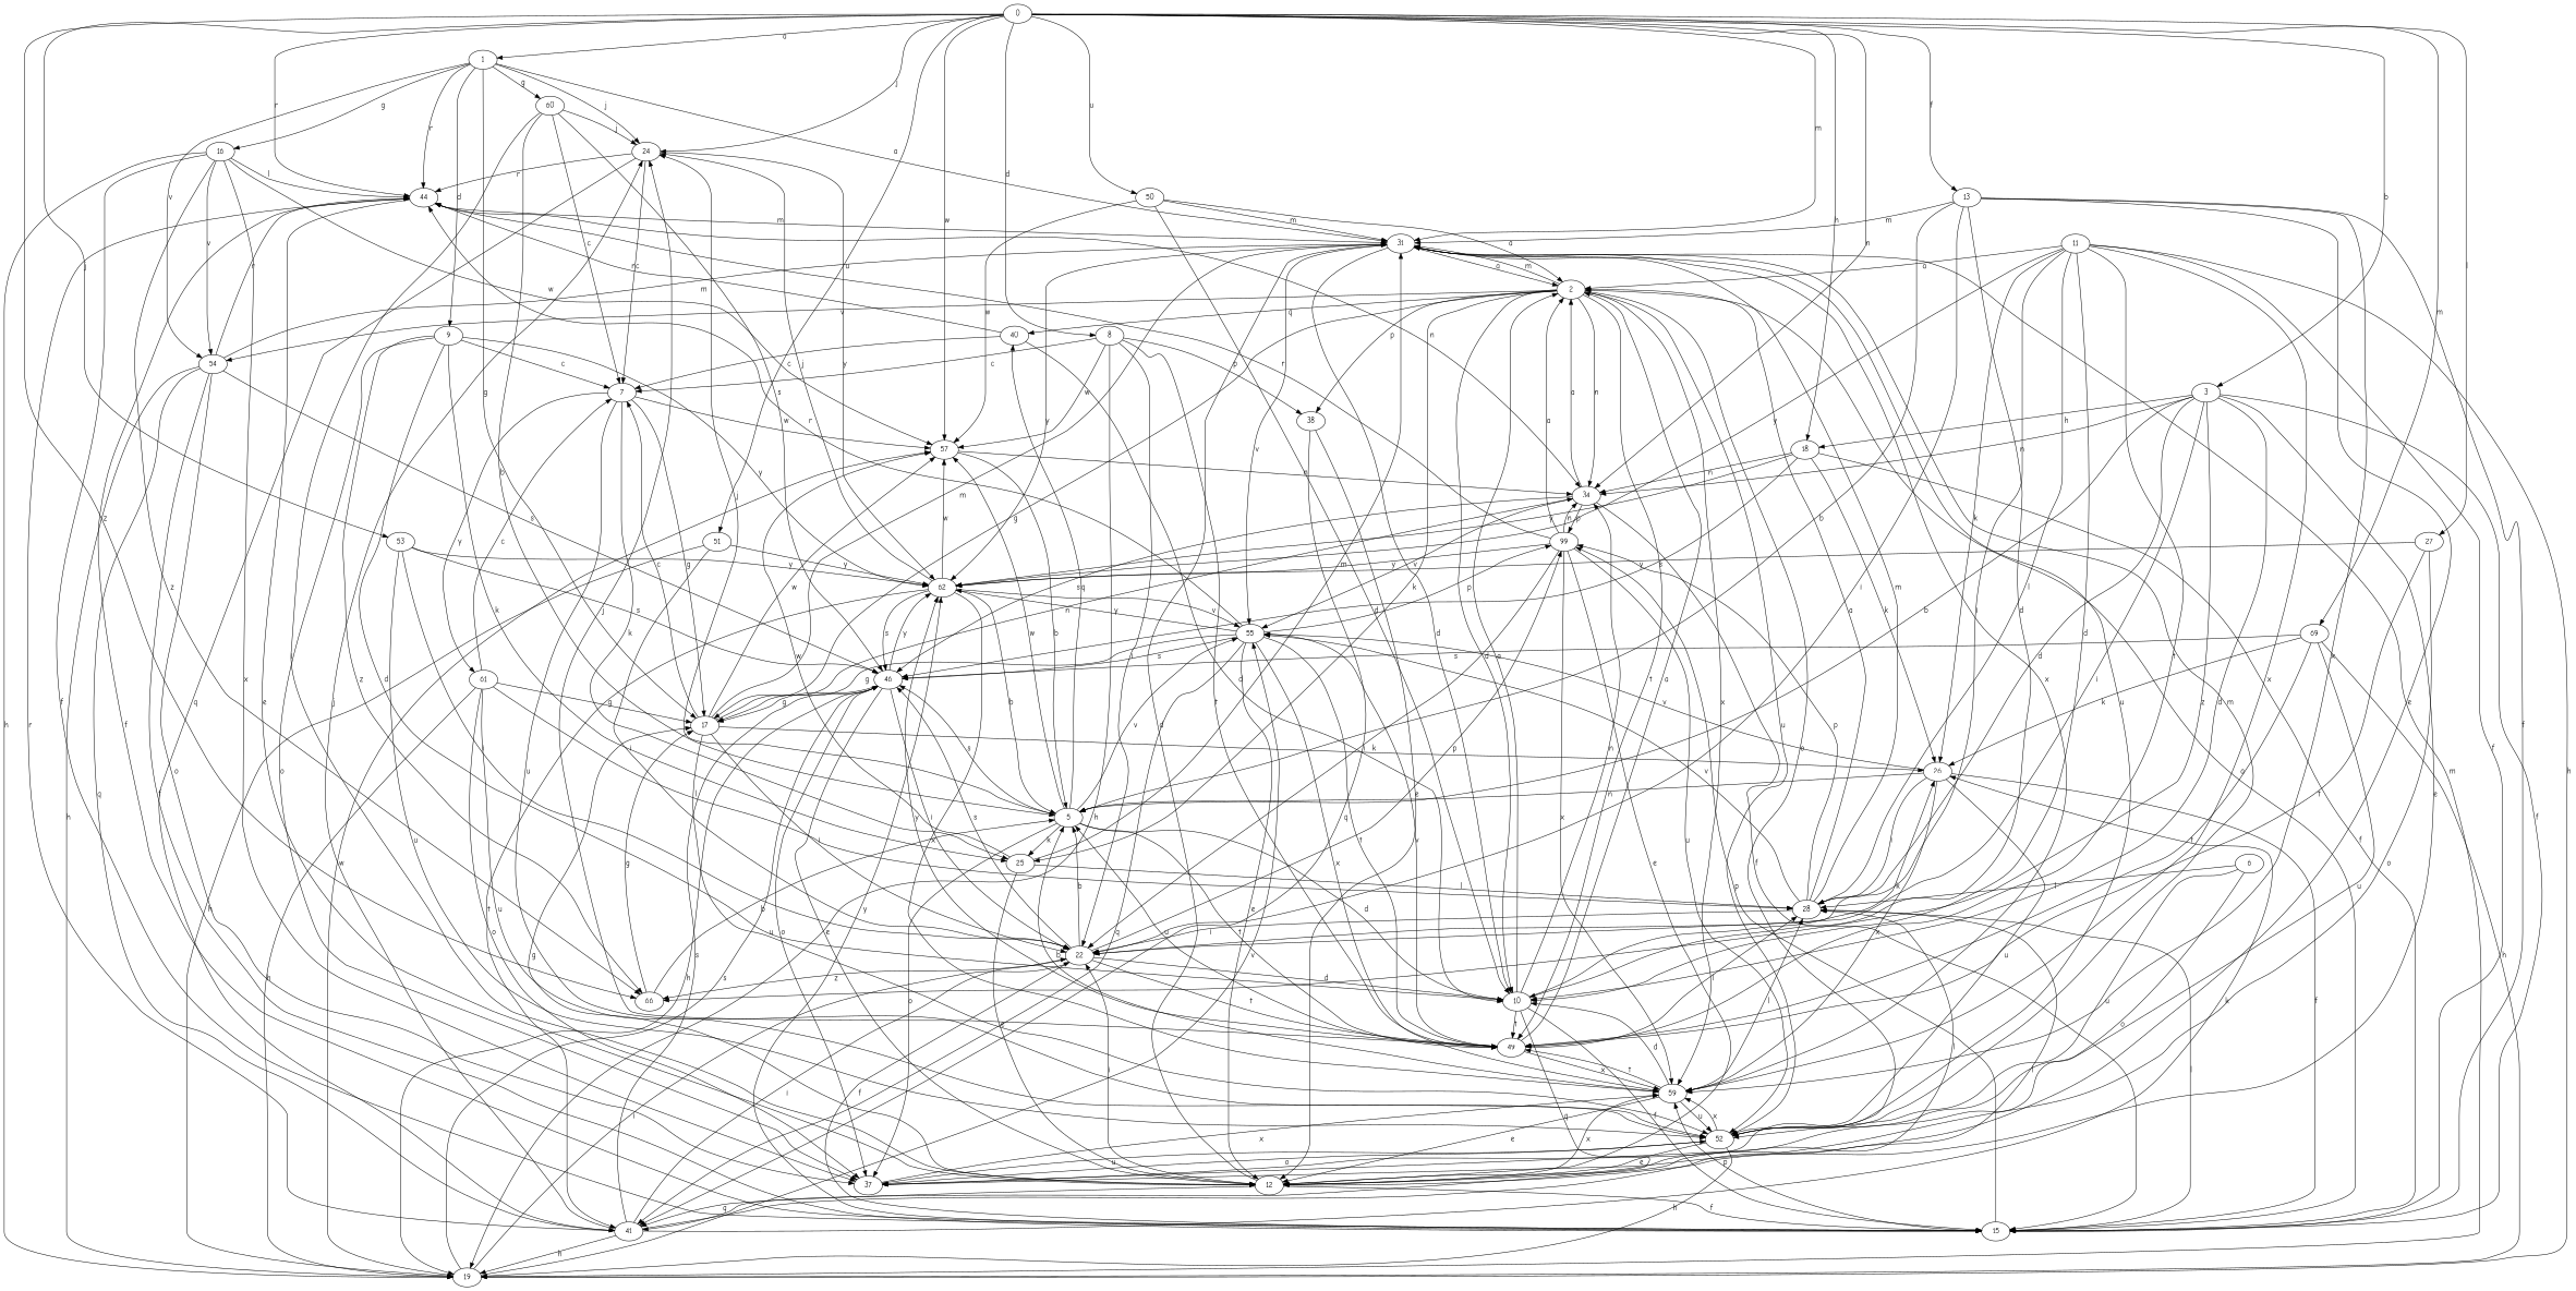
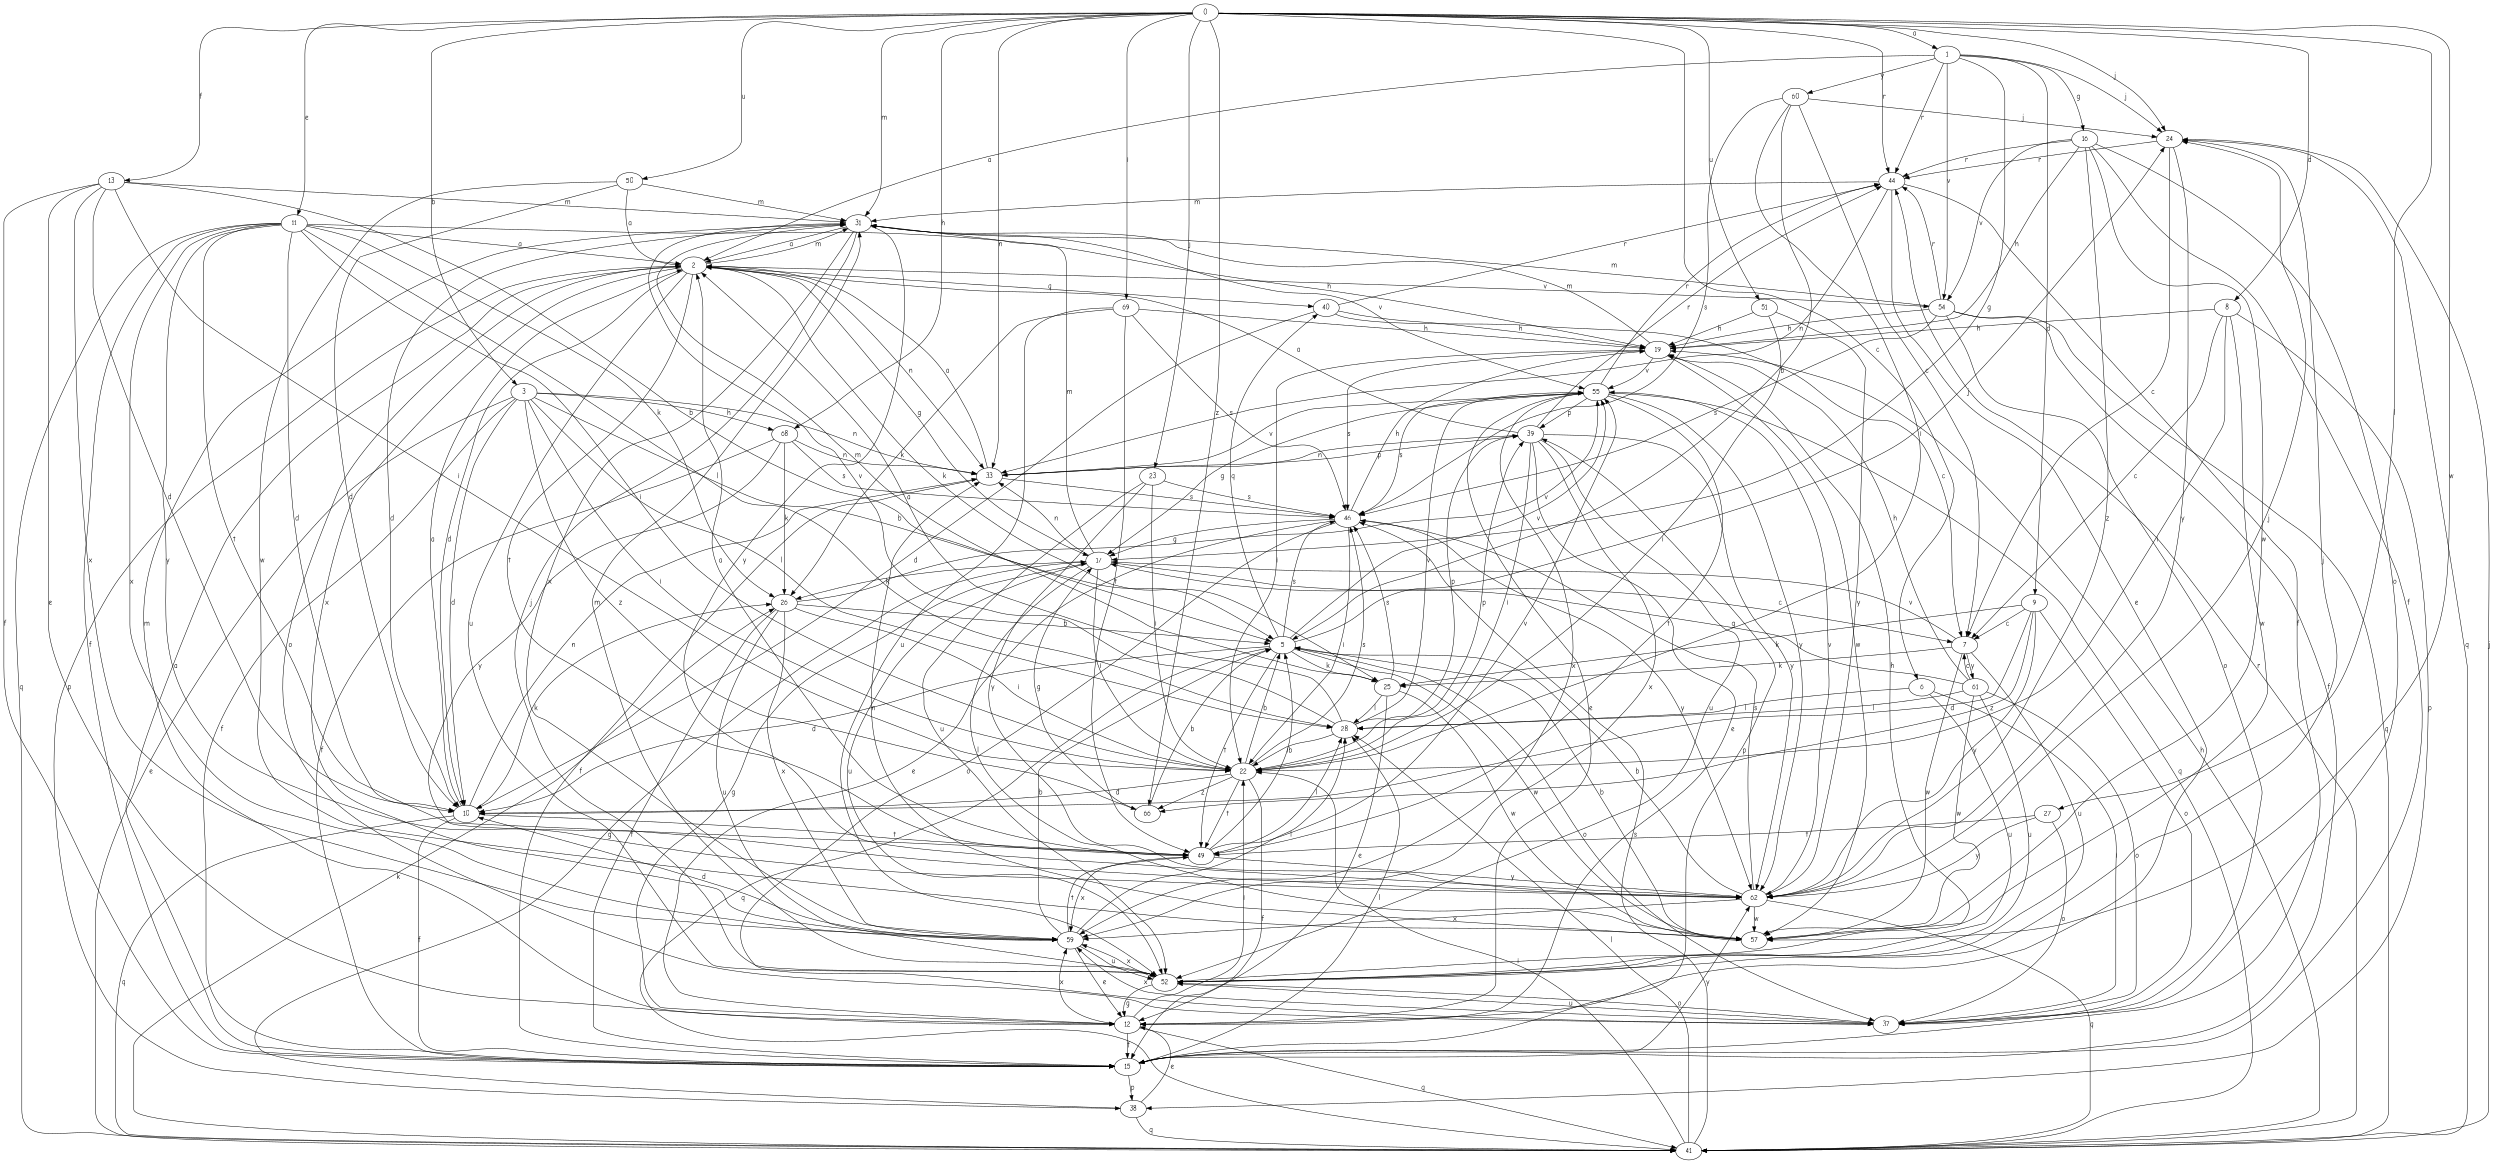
  strict digraph {
    fontname="Comic Neue"
    node [fontname="Comic Neue"]
    edge [fontname="Comic Neue"]
    0
    1
    3
    6
    8
    11
    13
-   18
-   23 [label=53]
+   18 [label=68]
+   23
    24
    27
    n12 [label=69]
    31
-   34
+   34 [label=33]
    44
    50
    51
    57
    66
    54
    2
    9
    16
    17
    60
    10
    5
    12
    15
    22
    28
    37
    52
    38
    49
    7
    19
    59
    41
    62
    26
    46
    55
-   39 [label=99]
+   39
    25
    40
    61
    0 -> 1 [label=a]
    0 -> 3 [label=b]
+   0 -> 6 [label=c]
    0 -> 8 [label=d]
+   0 -> 11 [label=e]
    0 -> 13 [label=f]
    0 -> 18 [label=h]
    0 -> 23 [label=j]
    0 -> 24 [label=j]
    0 -> 27 [label=l]
-   0 -> n12 [label=m]
+   0 -> n12 [label=i]
    0 -> 31 [label=m]
    0 -> 34 [label=n]
    0 -> 44 [label=r]
    0 -> 50 [label=u]
    0 -> 51 [label=u]
    0 -> 57 [label=w]
    0 -> 66 [label=z]
    1 -> 24 [label=j]
    1 -> 44 [label=r]
    1 -> 54 [label=v]
-   1 -> 31 [label=a]
+   1 -> 2 [label=a]
    1 -> 9 [label=d]
    1 -> 16 [label=g]
    1 -> 17 [label=g]
-   1 -> 60 [label=g]
+   1 -> 60 [label=y]
    3 -> 18 [label=h]
    3 -> 34 [label=n]
    3 -> 66 [label=z]
    3 -> 10 [label=d]
    3 -> 5 [label=b]
-   3 -> 12 [label=e]
+   3 -> 41 [label=e]
    3 -> 15 [label=f]
    3 -> 22 [label=i]
-   3 -> 28 [label=d]
+   3 -> 28 [label=l]
    6 -> 28 [label=l]
-   6 -> 37 [label=o]
+   6 -> 37 [label=i]
    6 -> 52 [label=u]
    8 -> 57 [label=w]
    8 -> 22 [label=i]
    8 -> 38 [label=p]
-   8 -> 49 [label=t]
    8 -> 7 [label=c]
    8 -> 19 [label=h]
    11 -> 2 [label=a]
    11 -> 10 [label=d]
    11 -> 15 [label=f]
    11 -> 22 [label=i]
    11 -> 28 [label=l]
    11 -> 49 [label=t]
    11 -> 19 [label=h]
    11 -> 59 [label=x]
+   11 -> 41 [label=q]
    11 -> 62 [label=y]
    11 -> 26 [label=k]
    13 -> 31 [label=m]
    13 -> 10 [label=d]
    13 -> 5 [label=b]
    13 -> 12 [label=e]
    13 -> 15 [label=f]
    13 -> 22 [label=i]
    13 -> 59 [label=x]
    18 -> 34 [label=n]
    18 -> 15 [label=f]
    18 -> 62 [label=y]
    18 -> 26 [label=k]
    18 -> 46 [label=s]
    23 -> 22 [label=i]
    23 -> 52 [label=u]
    23 -> 62 [label=y]
    23 -> 46 [label=s]
    24 -> 44 [label=r]
    24 -> 7 [label=c]
    24 -> 41 [label=q]
    24 -> 62 [label=y]
    27 -> 37 [label=o]
    27 -> 49 [label=t]
    27 -> 62 [label=y]
    n12 -> 52 [label=u]
    n12 -> 49 [label=t]
    n12 -> 19 [label=h]
    n12 -> 26 [label=k]
    n12 -> 46 [label=s]
    31 -> 2 [label=a]
    31 -> 10 [label=d]
-   31 -> 52 [label=u]
+   31 -> 52 [label=j]
    31 -> 59 [label=x]
    31 -> 62 [label=y]
    31 -> 55 [label=v]
    34 -> 2 [label=a]
    34 -> 15 [label=f]
    34 -> 46 [label=s]
    34 -> 55 [label=v]
    34 -> 39 [label=p]
    44 -> 31 [label=m]
    44 -> 34 [label=n]
    44 -> 12 [label=e]
    44 -> 15 [label=f]
    50 -> 31 [label=m]
    50 -> 57 [label=w]
    50 -> 2 [label=a]
    50 -> 10 [label=d]
    51 -> 22 [label=i]
    51 -> 19 [label=h]
    51 -> 62 [label=y]
    57 -> 34 [label=n]
    57 -> 5 [label=b]
    66 -> 17 [label=g]
    66 -> 5 [label=b]
    54 -> 31 [label=m]
    54 -> 44 [label=r]
    54 -> 15 [label=f]
    54 -> 37 [label=o]
    54 -> 19 [label=h]
    54 -> 41 [label=q]
    54 -> 46 [label=s]
    2 -> 31 [label=m]
    2 -> 34 [label=n]
    2 -> 54 [label=v]
    2 -> 17 [label=g]
    2 -> 10 [label=d]
    2 -> 37 [label=o]
    2 -> 52 [label=u]
    2 -> 38 [label=p]
    2 -> 49 [label=t]
    2 -> 59 [label=x]
    2 -> 25 [label=k]
    2 -> 40 [label=q]
    9 -> 66 [label=z]
    9 -> 10 [label=d]
    9 -> 37 [label=o]
    9 -> 7 [label=c]
    9 -> 62 [label=y]
    9 -> 25 [label=k]
-   16 -> 44 [label=l]
+   16 -> 44 [label=r]
    16 -> 57 [label=w]
-   16 -> 66 [label=z]
+   16 -> 62 [label=z]
    16 -> 54 [label=v]
    16 -> 15 [label=f]
-   16 -> 37 [label=x]
+   16 -> 37 [label=o]
    16 -> 19 [label=h]
    17 -> 31 [label=m]
    17 -> 34 [label=n]
-   17 -> 57 [label=w]
+   17 -> 57 [label=l]
    17 -> 22 [label=i]
    17 -> 52 [label=u]
    17 -> 7 [label=c]
    17 -> 26 [label=k]
    60 -> 24 [label=j]
    60 -> 5 [label=b]
-   60 -> 12 [label=i]
+   60 -> 22 [label=i]
    60 -> 7 [label=c]
    60 -> 46 [label=s]
    10 -> 34 [label=n]
    10 -> 2 [label=a]
    10 -> 15 [label=f]
    10 -> 49 [label=t]
    10 -> 41 [label=q]
    10 -> 26 [label=k]
    5 -> 24 [label=j]
    5 -> 57 [label=w]
    5 -> 10 [label=d]
    5 -> 37 [label=o]
    5 -> 49 [label=t]
+   5 -> 41 [label=q]
    5 -> 46 [label=s]
    5 -> 55 [label=v]
    5 -> 25 [label=k]
    5 -> 40 [label=q]
-   12 -> 31 [label=d]
+   12 -> 31 [label=m]
    12 -> 17 [label=g]
    12 -> 15 [label=f]
    12 -> 22 [label=i]
-   12 -> 28 [label=l]
    12 -> 59 [label=x]
    12 -> 41 [label=q]
    15 -> 2 [label=a]
    15 -> 28 [label=l]
-   15 -> 59 [label=p]
+   15 -> 38 [label=p]
    15 -> 62 [label=y]
    15 -> 39 [label=p]
    22 -> 66 [label=z]
    22 -> 10 [label=d]
    22 -> 5 [label=b]
    22 -> 15 [label=f]
    22 -> 49 [label=t]
    22 -> 46 [label=s]
    22 -> 39 [label=p]
-   28 -> 31 [label=m]
+   28 -> 31 [label=v]
    28 -> 2 [label=a]
    28 -> 22 [label=i]
    28 -> 55 [label=v]
    28 -> 39 [label=p]
    37 -> 52 [label=u]
    37 -> 59 [label=x]
-   49 -> 24 [label=j]
+   52 -> 24 [label=j]
    52 -> 31 [label=m]
-   52 -> 12 [label=e]
+   52 -> 12 [label=g]
    52 -> 37 [label=o]
    52 -> 19 [label=h]
    52 -> 59 [label=x]
+   38 -> 17 [label=g]
    38 -> 12 [label=e]
    38 -> 41 [label=q]
    49 -> 2 [label=a]
-   49 -> 5 [label=u]
+   49 -> 5 [label=b]
    49 -> 28 [label=l]
    49 -> 59 [label=x]
    49 -> 62 [label=y]
    49 -> 55 [label=v]
    7 -> 57 [label=w]
-   7 -> 17 [label=g]
+   7 -> 17 [label=v]
    7 -> 52 [label=u]
    7 -> 25 [label=k]
    7 -> 61 [label=y]
    19 -> 31 [label=m]
    19 -> 57 [label=w]
    19 -> 22 [label=i]
    19 -> 46 [label=s]
    19 -> 55 [label=v]
    59 -> 10 [label=d]
    59 -> 5 [label=b]
    59 -> 12 [label=e]
    59 -> 28 [label=l]
    59 -> 52 [label=u]
    59 -> 49 [label=t]
    41 -> 24 [label=j]
    41 -> 44 [label=r]
    41 -> 22 [label=i]
    41 -> 28 [label=l]
    41 -> 19 [label=h]
    41 -> 26 [label=k]
    41 -> 46 [label=s]
    62 -> 24 [label=j]
    62 -> 57 [label=w]
    62 -> 5 [label=b]
    62 -> 59 [label=x]
-   62 -> 41 [label=t]
+   62 -> 41 [label=q]
    62 -> 46 [label=s]
    62 -> 55 [label=v]
-   26 -> 5 [label=n]
+   26 -> 5 [label=b]
    26 -> 15 [label=f]
-   26 -> 28 [label=i]
+   26 -> 22 [label=i]
    26 -> 52 [label=u]
    26 -> 59 [label=x]
    26 -> 55 [label=v]
    46 -> 17 [label=g]
    46 -> 12 [label=e]
    46 -> 22 [label=i]
    46 -> 37 [label=o]
    46 -> 19 [label=h]
    46 -> 62 [label=y]
    55 -> 44 [label=r]
    55 -> 17 [label=g]
    55 -> 12 [label=e]
    55 -> 49 [label=t]
    55 -> 59 [label=x]
    55 -> 41 [label=q]
    55 -> 62 [label=y]
    55 -> 46 [label=s]
    55 -> 39 [label=p]
    39 -> 34 [label=n]
    39 -> 44 [label=r]
    39 -> 2 [label=a]
    39 -> 12 [label=e]
    39 -> 22 [label=i]
    39 -> 52 [label=u]
    39 -> 59 [label=x]
    39 -> 62 [label=y]
    25 -> 31 [label=m]
    25 -> 57 [label=w]
    25 -> 12 [label=e]
    25 -> 28 [label=l]
+   25 -> 46 [label=s]
    40 -> 44 [label=r]
    40 -> 10 [label=d]
    40 -> 7 [label=c]
+   40 -> 19 [label=h]
+   61 -> 57 [label=w]
    61 -> 17 [label=g]
    61 -> 28 [label=l]
    61 -> 37 [label=o]
    61 -> 52 [label=u]
    61 -> 7 [label=c]
    61 -> 19 [label=h]
  }
